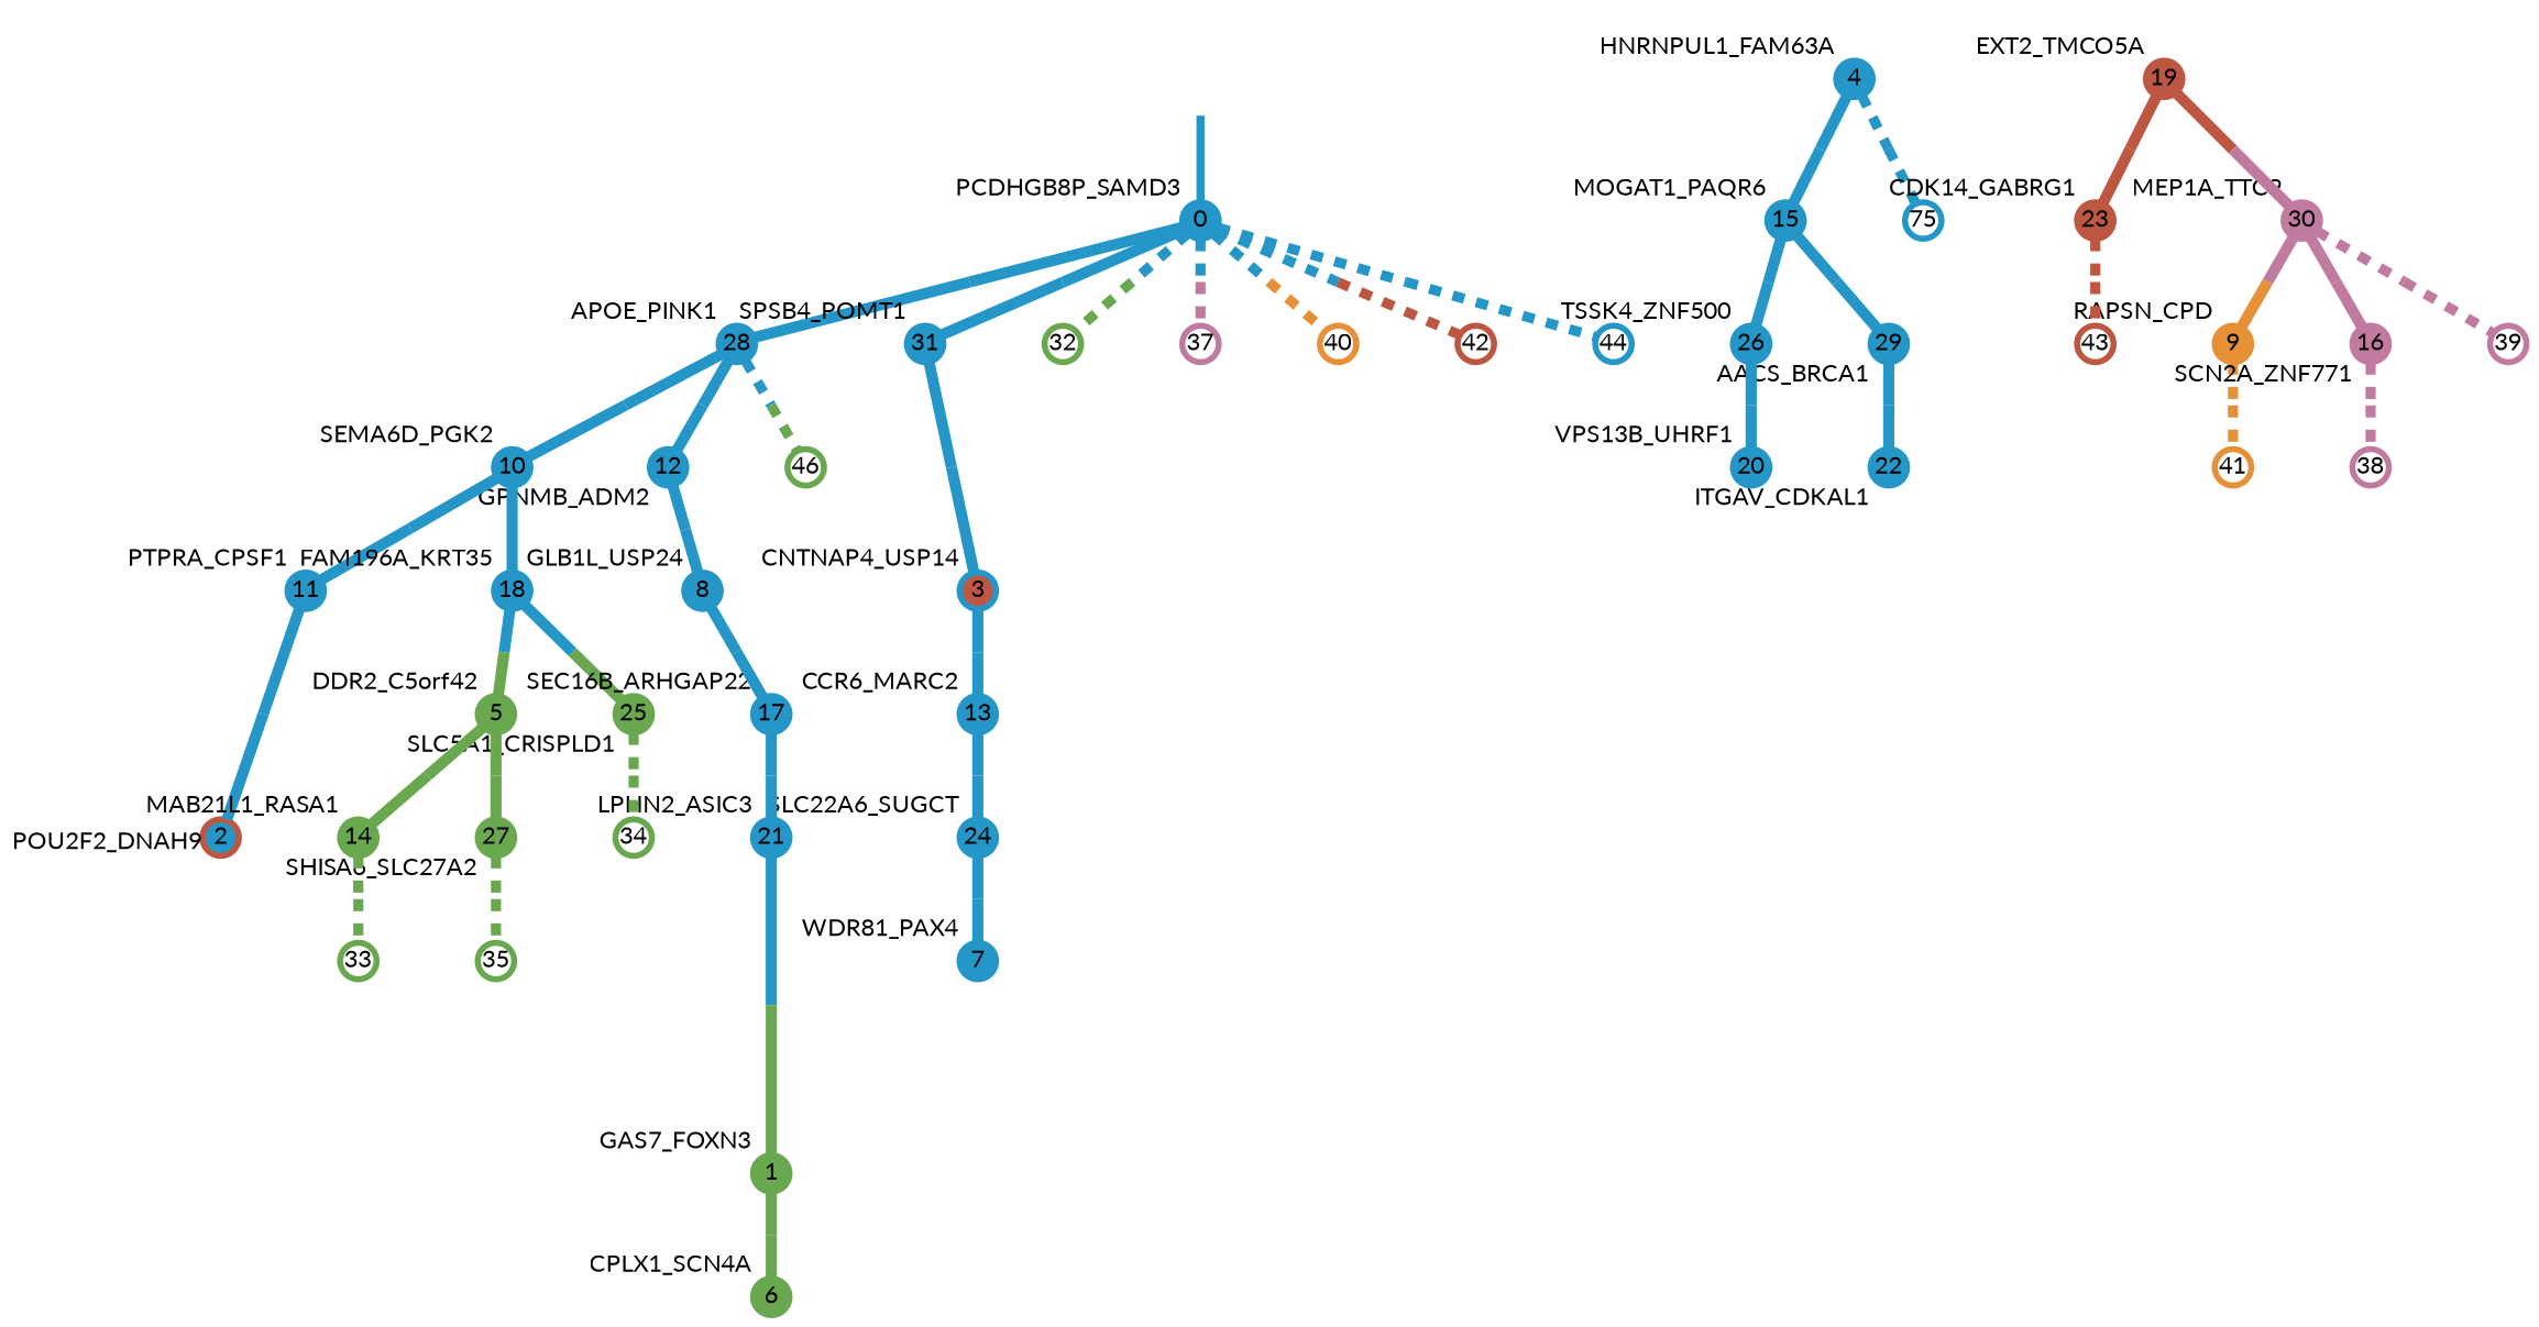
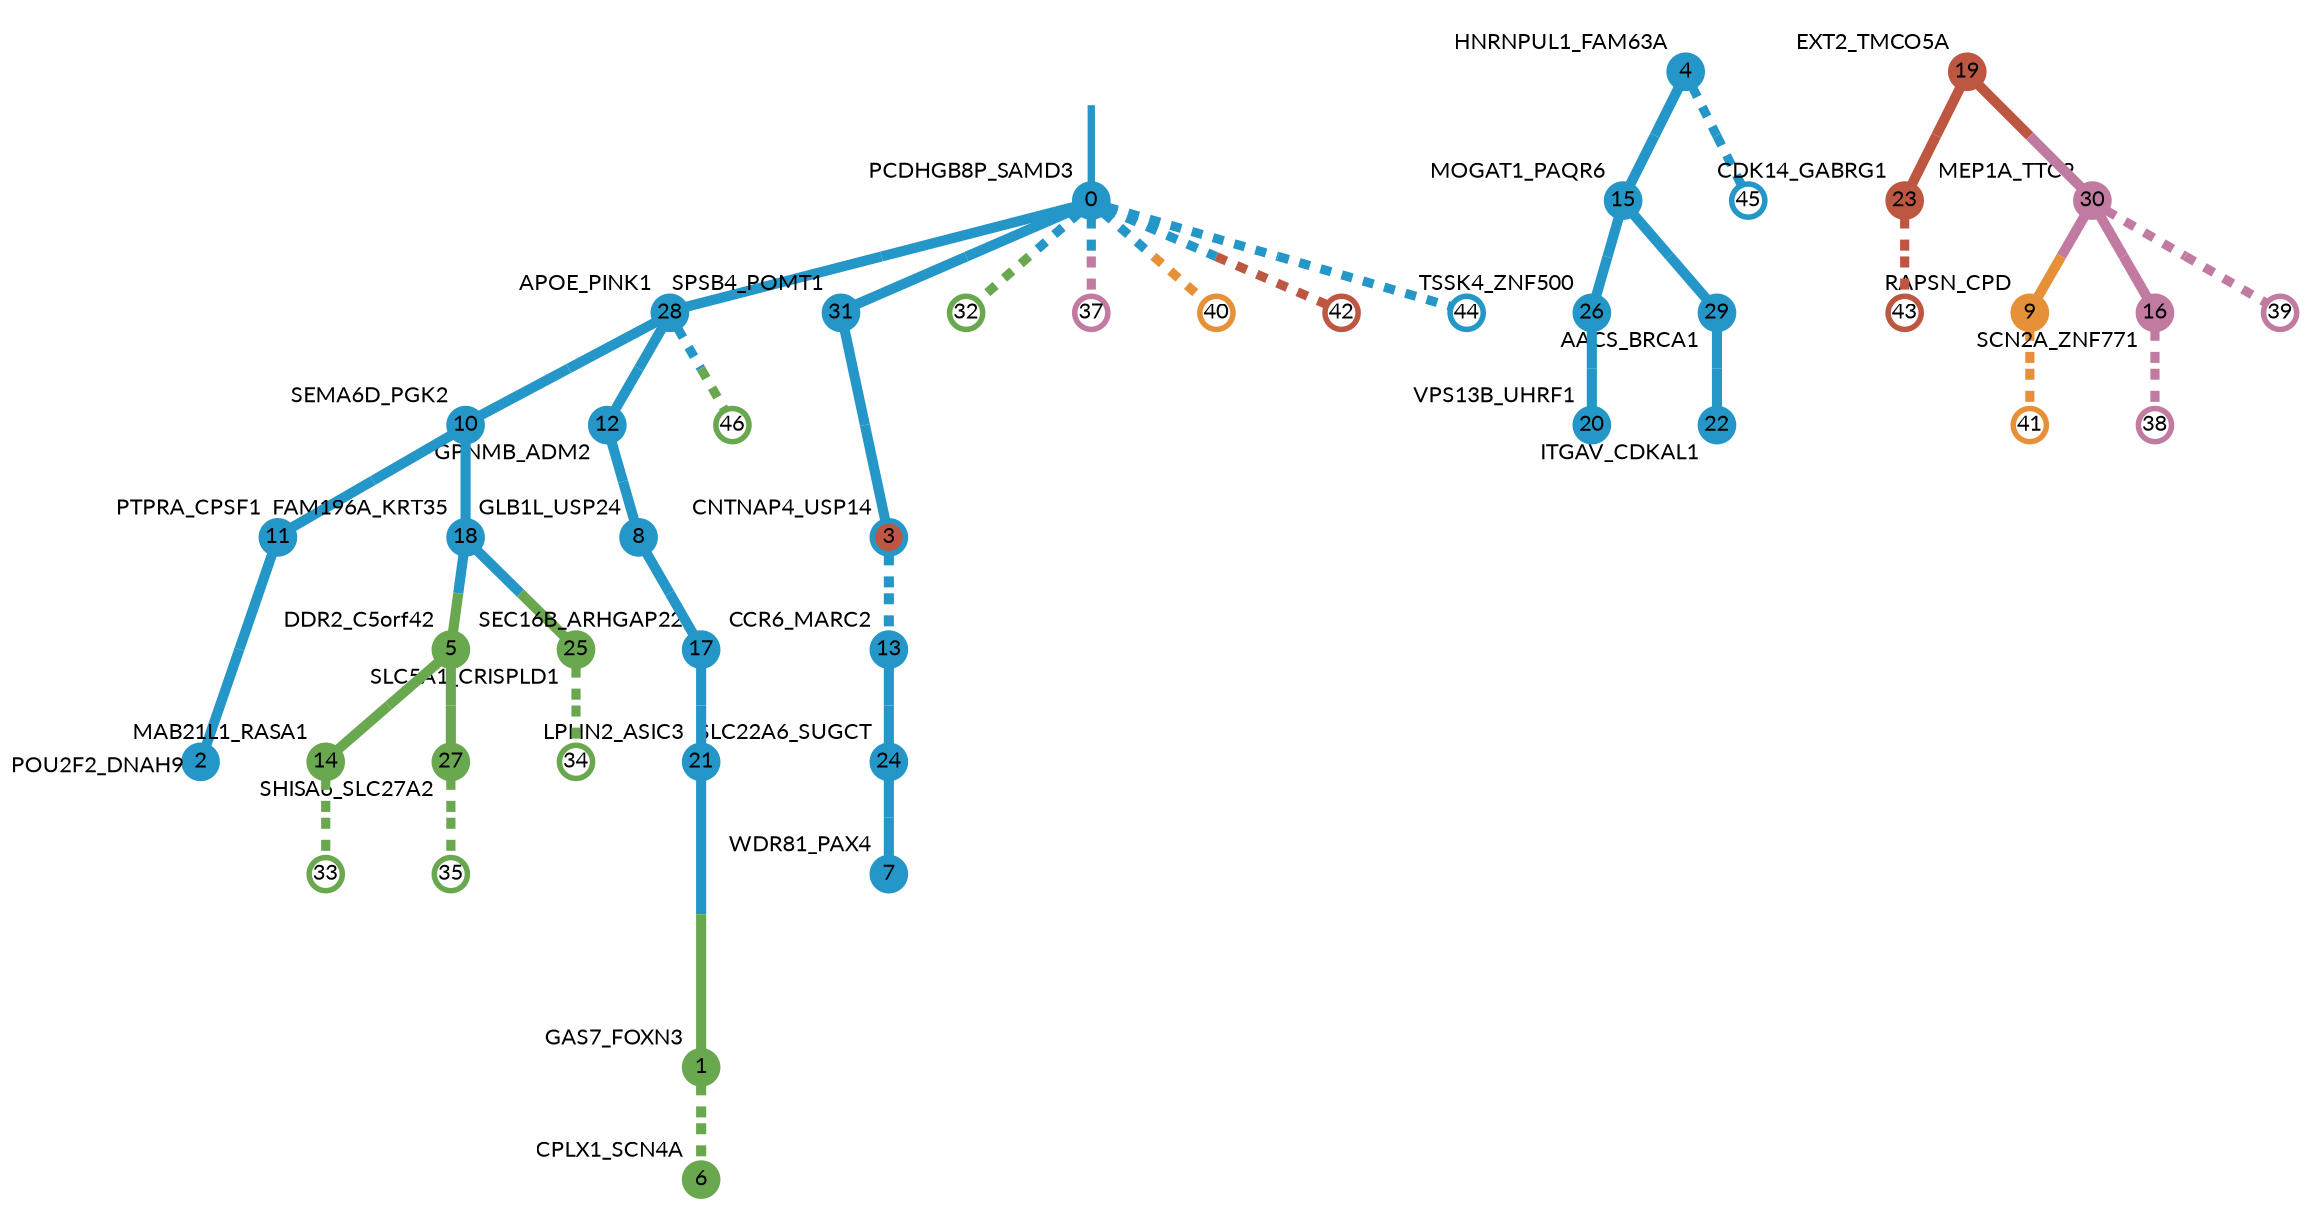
  strict digraph {
    forcelabels=true
    nodesep=0.7
    rankdir=TB
    ranksep=0.6
    splines=false
    node [color="#2496c8ff" fillcolor="#2496c8ff" fixedsize=true fontname=Lato fontsize="12pt" penwidth=3 shape=circle style=filled]
    edge [arrowsize=0 color="#2496c8ff;0.5:#2496c8ff" minlen=1.0735293626785278 penwidth=5.5 style=solid]
    0 [height=0.25 xlabel=PCDHGB8P_SAMD3]
    28 [height=0.25 xlabel=APOE_PINK1]
    31 [height=0.25 xlabel=SPSB4_POMT1]
    32 [color="#6aa84fff" fillcolor="#6aa84fff" height=0.25 style=solid]
    37 [color="#c27ba0ff" fillcolor="#c27ba0ff" height=0.25 style=solid]
    40 [color="#e69138ff" fillcolor="#e69138ff" height=0.25 style=solid]
    42 [color="#be5742ff" fillcolor="#be5742ff" height=0.25 style=solid]
    44 [height=0.25 style=solid]
    10 [height=0.25 xlabel=SEMA6D_PGK2]
    12 [height=0.25 xlabel=GPNMB_ADM2]
    n11 [color="#6aa84fff" fillcolor="#6aa84fff" height=0.25 label=46 style=solid]
    3 [fillcolor="#be5742ff" height=0.25 xlabel=CNTNAP4_USP14]
    11 [height=0.25 xlabel=PTPRA_CPSF1]
    18 [height=0.25 xlabel=FAM196A_KRT35]
    8 [height=0.25 xlabel=GLB1L_USP24]
    13 [height=0.25 xlabel=CCR6_MARC2]
    1 [color="#6aa84fff" fillcolor="#6aa84fff" height=0.25 xlabel=GAS7_FOXN3]
    6 [color="#6aa84fff" fillcolor="#6aa84fff" height=0.25 xlabel=CPLX1_SCN4A]
    24 [height=0.25 xlabel=SLC22A6_SUGCT]
    7 [height=0.25 xlabel=WDR81_PAX4]
    4 [height=0.25 xlabel=HNRNPUL1_FAM63A]
    15 [height=0.25 xlabel=MOGAT1_PAQR6]
-   45 [height=0.25 style=solid label=75]
+   45 [height=0.25 style=solid]
    26 [height=0.25 xlabel=TSSK4_ZNF500]
    29 [height=0.25 xlabel=AACS_BRCA1]
    20 [height=0.25 xlabel=VPS13B_UHRF1]
    22 [height=0.25 xlabel=ITGAV_CDKAL1]
    5 [color="#6aa84fff" fillcolor="#6aa84fff" height=0.25 xlabel=DDR2_C5orf42]
    14 [color="#6aa84fff" fillcolor="#6aa84fff" height=0.25 xlabel=MAB21L1_RASA1]
    27 [color="#6aa84fff" fillcolor="#6aa84fff" height=0.25 xlabel=SHISA6_SLC27A2]
    33 [color="#6aa84fff" fillcolor="#6aa84fff" height=0.25 style=solid]
    35 [color="#6aa84fff" fillcolor="#6aa84fff" height=0.25 style=solid]
    17 [height=0.25 xlabel=SEC16B_ARHGAP22]
    21 [height=0.25 xlabel=LPHN2_ASIC3]
    9 [color="#e69138ff" fillcolor="#e69138ff" height=0.25 xlabel=RAPSN_CPD]
    41 [color="#e69138ff" fillcolor="#e69138ff" height=0.25 style=solid]
-   2 [color="#be5742ff" height=0.25 xlabel=POU2F2_DNAH9]
+   2 [height=0.25 xlabel=POU2F2_DNAH9]
    25 [color="#6aa84fff" fillcolor="#6aa84fff" height=0.25 xlabel=SLC5A1_CRISPLD1]
    19 [color="#be5742ff" fillcolor="#be5742ff" height=0.25 xlabel=EXT2_TMCO5A]
    23 [color="#be5742ff" fillcolor="#be5742ff" height=0.25 xlabel=CDK14_GABRG1]
    30 [color="#c27ba0ff" fillcolor="#c27ba0ff" height=0.25 xlabel=MEP1A_TTC9]
    34 [color="#6aa84fff" fillcolor="#6aa84fff" height=0.25 style=solid]
    16 [color="#c27ba0ff" fillcolor="#c27ba0ff" height=0.25 xlabel=SCN2A_ZNF771]
    38 [color="#c27ba0ff" fillcolor="#c27ba0ff" height=0.25 style=solid]
    43 [color="#be5742ff" fillcolor="#be5742ff" height=0.25 style=solid]
    39 [color="#c27ba0ff" fillcolor="#c27ba0ff" height=0.25 style=solid]
    normal [style=invis xlabel=PCDHGB8P_SAMD3 color="" fillcolor="" fixedsize="" fontname="" fontsize="" shape=""]
    0 -> 28 [minlen=1.1470588445663452]
    0 -> 31 [minlen=1.1470588445663452]
    0 -> 32 [color="#2496c8ff;0.5:#6aa84fff" penwidth=5 style=dashed]
    0 -> 37 [color="#2496c8ff;0.5:#c27ba0ff" penwidth=5 style=dashed]
    0 -> 40 [color="#2496c8ff;0.5:#e69138ff" penwidth=5 style=dashed]
    0 -> 42 [color="#2496c8ff;0.5:#be5742ff" penwidth=5 style=dashed]
    0 -> 44 [penwidth=5 style=dashed]
    28 -> 10 [minlen=1.5]
    28 -> 12 [minlen=1.3529411554336548]
    28 -> n11 [color="#2496c8ff;0.5:#6aa84fff" penwidth=5 style=dashed]
    31 -> 3 [minlen=2.029411792755127]
    10 -> 11 [minlen=1.3823529481887817]
    10 -> 18 [minlen=1.2647058963775635]
    12 -> 8 [minlen=1.5882353782653809]
-   3 -> 13 [minlen=1.3235294818878174]
+   3 -> 13 [minlen=1.3235294818878174 style=dashed]
    11 -> 2 [minlen=2.058823585510254]
    18 -> 5 [color="#2496c8ff;0.5:#6aa84fff" minlen=1.7058823108673096]
    18 -> 25 [color="#2496c8ff;0.5:#6aa84fff" minlen=1.1764706373214722]
    8 -> 17 [minlen=1.2941176891326904]
    13 -> 24 [minlen=1.1764706373214722]
-   1 -> 6 [color="#6aa84fff;0.5:#6aa84fff" minlen=1.6764706373214722]
+   1 -> 6 [color="#6aa84fff;0.5:#6aa84fff" minlen=1.6764706373214722 style=dashed]
    24 -> 7 [minlen=1.6176471710205078]
    4 -> 15 [minlen=1.3235294818878174]
    4 -> 45 [penwidth=5 style=dashed]
    15 -> 26 [minlen=1.1764706373214722]
    15 -> 29 [minlen=1.1470588445663452]
    26 -> 20 [minlen=1.2647058963775635]
    29 -> 22 [minlen=1.2058823108673096]
    5 -> 14 [color="#6aa84fff;0.5:#6aa84fff" minlen=1.3235294818878174]
    5 -> 27 [color="#6aa84fff;0.5:#6aa84fff" minlen=1.1470588445663452]
    14 -> 33 [color="#6aa84fff;0.5:#6aa84fff" penwidth=5 style=dashed]
    27 -> 35 [color="#6aa84fff;0.5:#6aa84fff" penwidth=5 style=dashed]
    17 -> 21 [minlen=1.2058823108673096]
    21 -> 1 [color="#2496c8ff;0.5:#6aa84fff" minlen=3.0]
    9 -> 41 [color="#e69138ff;0.5:#e69138ff" penwidth=5 style=dashed]
    25 -> 34 [color="#6aa84fff;0.5:#6aa84fff" penwidth=5 style=dashed]
    19 -> 23 [color="#be5742ff;0.5:#be5742ff" minlen=1.2058823108673096]
    19 -> 30 [color="#be5742ff;0.5:#c27ba0ff" minlen=1.1470588445663452]
    23 -> 43 [color="#be5742ff;0.5:#be5742ff" penwidth=5 style=dashed]
    30 -> 9 [color="#c27ba0ff;0.5:#e69138ff" minlen=1.558823585510254]
    30 -> 16 [color="#c27ba0ff;0.5:#c27ba0ff" minlen=1.3235294818878174]
    30 -> 39 [color="#c27ba0ff;0.5:#c27ba0ff" penwidth=5 style=dashed]
    16 -> 38 [color="#c27ba0ff;0.5:#c27ba0ff" penwidth=5 style=dashed]
    normal -> 0 [color="#2496c8ff" penwidth=4 minlen=""]
  }
